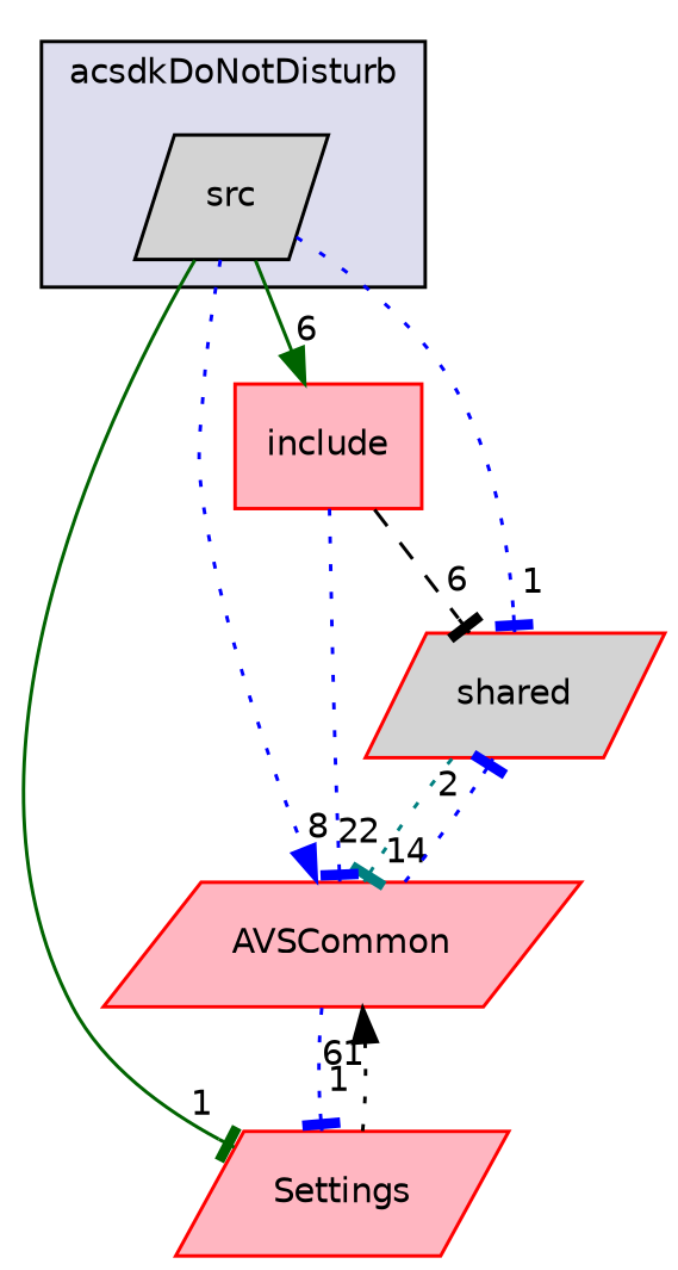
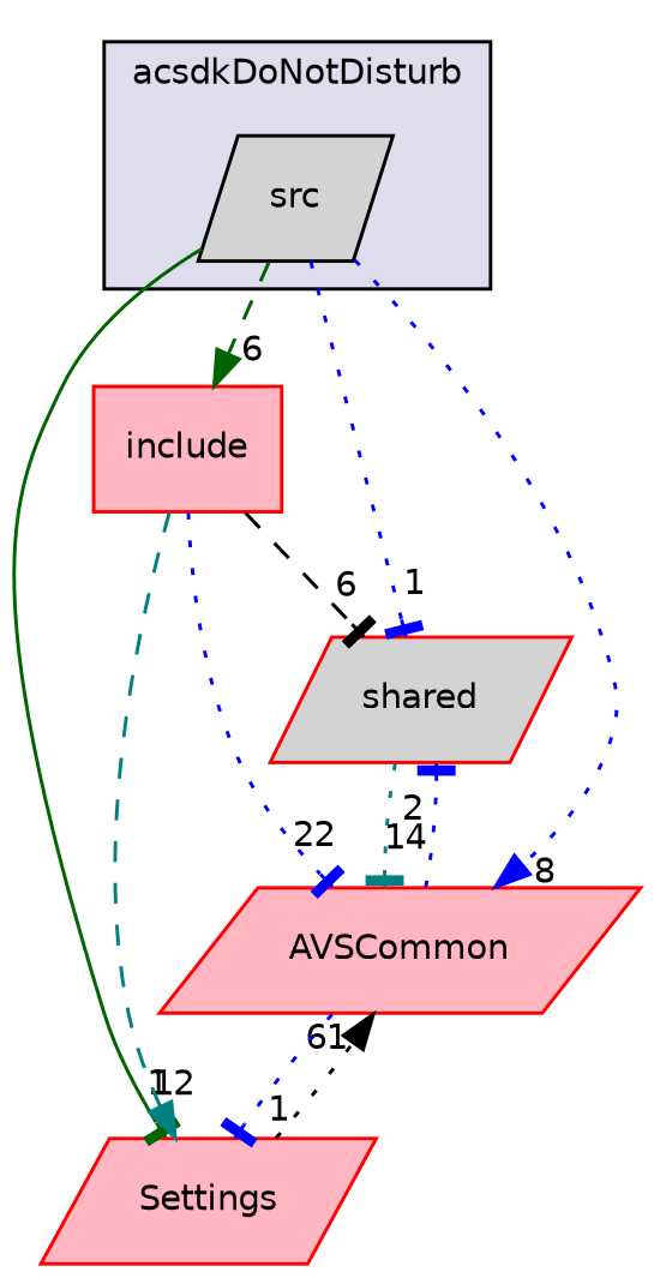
  digraph {
    compound=true
    node [fillcolor=lightpink fontname=Helvetica fontsize=10 shape=parallelogram style=filled color=red]
    edge [arrowhead=tee color=blue headlabel=1 labeldistance=1.5 labelfontname=Helvetica labelfontsize=10 style=dotted]
    n1 [fillcolor=lightgrey label=src pencolor=black color=""]
    n2 [fillcolor=lightgrey label=shared]
    n3 [label=Settings]
    n4 [label=AVSCommon]
    n5 [label=include shape=box]
    subgraph cluster_1 {
      bgcolor="#ddddee"
      fontname=Helvetica
      fontsize=10
      label=acsdkDoNotDisturb
      pencolor=black
      n1
    }
    n1 -> n2
    n1 -> n3 [color=darkgreen style=solid]
    n1 -> n4 [arrowhead=normal headlabel=8]
-   n1 -> n5 [arrowhead=normal color=darkgreen headlabel=6 style=solid]
+   n1 -> n5 [arrowhead=normal color=darkgreen headlabel=6 style=dashed]
    n2 -> n4 [color=teal headlabel=14]
    n3 -> n4 [arrowhead=normal color=black headlabel=61]
    n4 -> n2 [headlabel=2]
    n4 -> n3
    n5 -> n2 [color=black headlabel=6 style=dashed]
+   n5 -> n3 [arrowhead=normal color=teal headlabel=12 style=dashed]
    n5 -> n4 [headlabel=22]
  }
